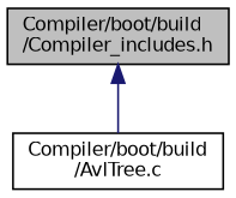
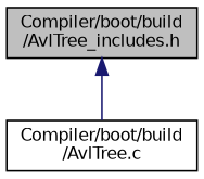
  digraph {
    node [color=black fontname=Helvetica fontsize=10 shape=record style=filled]
-   n1 [fillcolor=grey75 fontcolor=black height=0.2 label="Compiler/boot/build\l/Compiler_includes.h" width=0.4]
+   n1 [fillcolor=grey75 fontcolor=black height=0.2 label="Compiler/boot/build\l/AvlTree_includes.h" width=0.4]
    n2 [fillcolor=white height=0.2 label="Compiler/boot/build\l/AvlTree.c" width=0.4]
    n1 -> n2 [color=midnightblue dir=back fontname=Helvetica fontsize=10 labelfontname=Helvetica labelfontsize=10 style=solid]
  }
